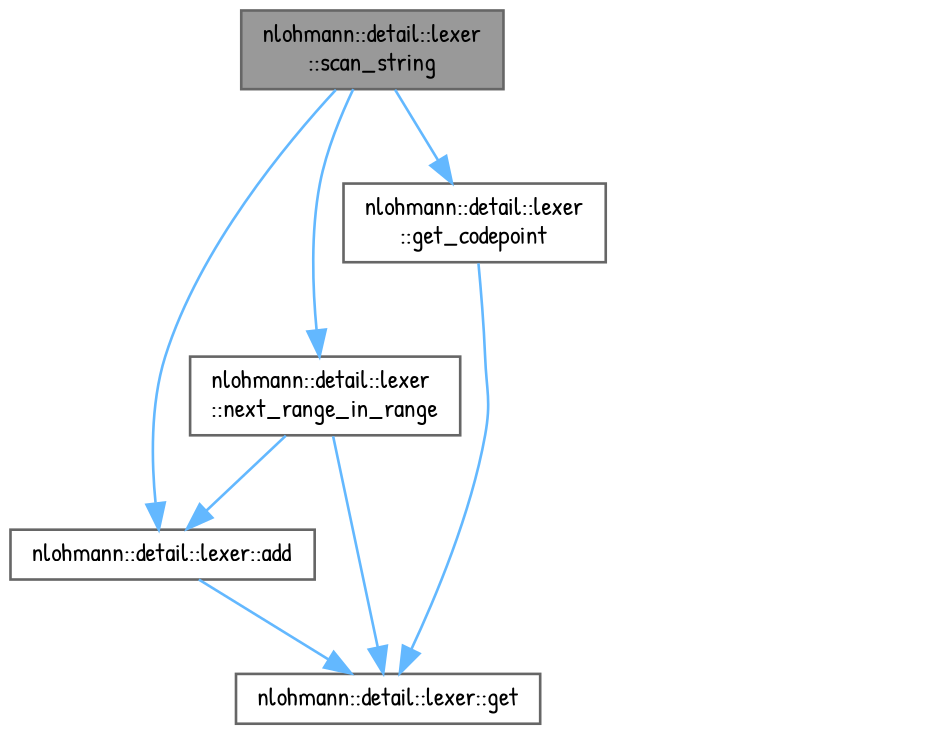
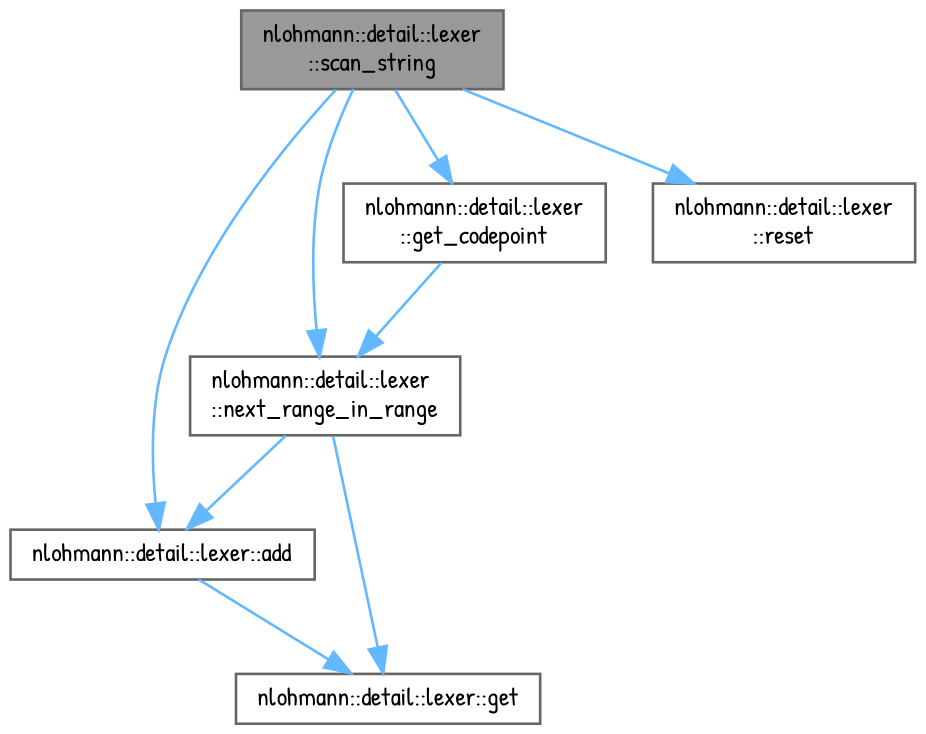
  digraph {
    fontname="Patrick Hand"
    rankdir=TB
    node [color=grey40 fillcolor=white fontname="Patrick Hand" fontsize=10 shape=box style=filled]
    edge [color=steelblue1 fontname="Patrick Hand" fontsize=10 labelfontname=Helvetica labelfontsize=10 style=solid]
    n1 [color=gray40 fillcolor=grey60 fontcolor=black height=0.2 label="nlohmann::detail::lexer\l::scan_string" width=0.4]
    n2 [height=0.2 label="nlohmann::detail::lexer::add" width=0.4]
    n3 [height=0.2 label="nlohmann::detail::lexer\l::get_codepoint" width=0.4]
    n4 [height=0.2 label="nlohmann::detail::lexer\l::next_range_in_range" width=0.4]
+   n5 [height=0.2 label="nlohmann::detail::lexer\l::reset" width=0.4]
    n6 [height=0.2 label="nlohmann::detail::lexer::get" width=0.4]
    n1 -> n2
    n1 -> n3
    n1 -> n4
+   n1 -> n5
    n2 -> n6
-   n3 -> n6
+   n3 -> n4
    n4 -> n2
    n4 -> n6
  }
